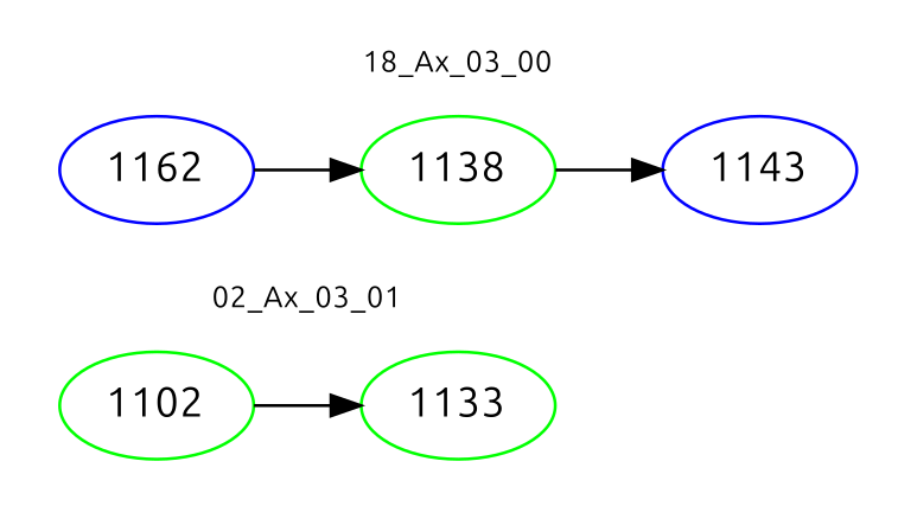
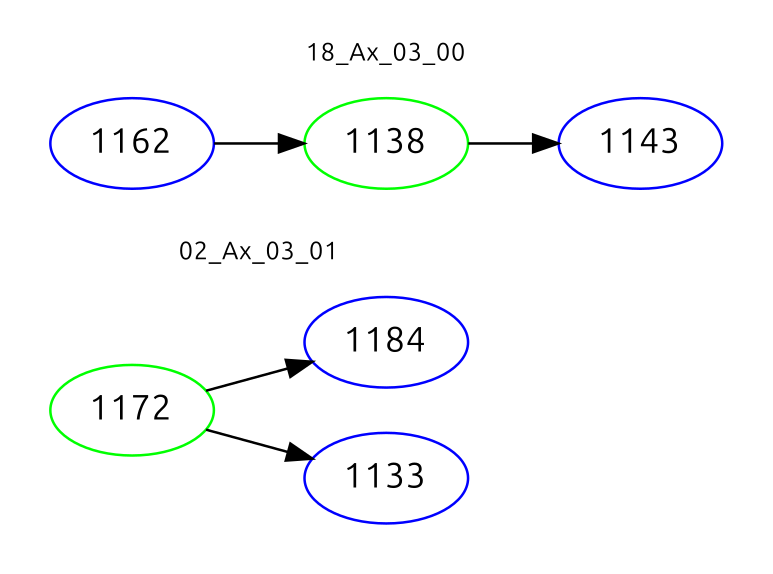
  digraph {
    fontname=Ubuntu
    rankdir=LR
    node [color=blue fontname=Ubuntu]
    edge [color=black fontname=Ubuntu]
-   n1 [color=green label=1102]
-   n2 [color=green label=1133]
+   n1 [color=green label=1172]
+   n2 [label=1133]
+   n3 [label=1184]
    n4 [color=green label=1138]
    n5 [label=1143]
    n6 [label=1162]
    subgraph cluster_1 {
      color=white
      fontsize=10
      label="02_Ax_03_01"
      n1
      n2
+     n3
    }
    subgraph cluster_2 {
      color=white
      fontsize=10
      label="18_Ax_03_00"
      n4
      n5
      n6
    }
    n1 -> n2
+   n1 -> n3
    n4 -> n5
    n6 -> n4
  }
